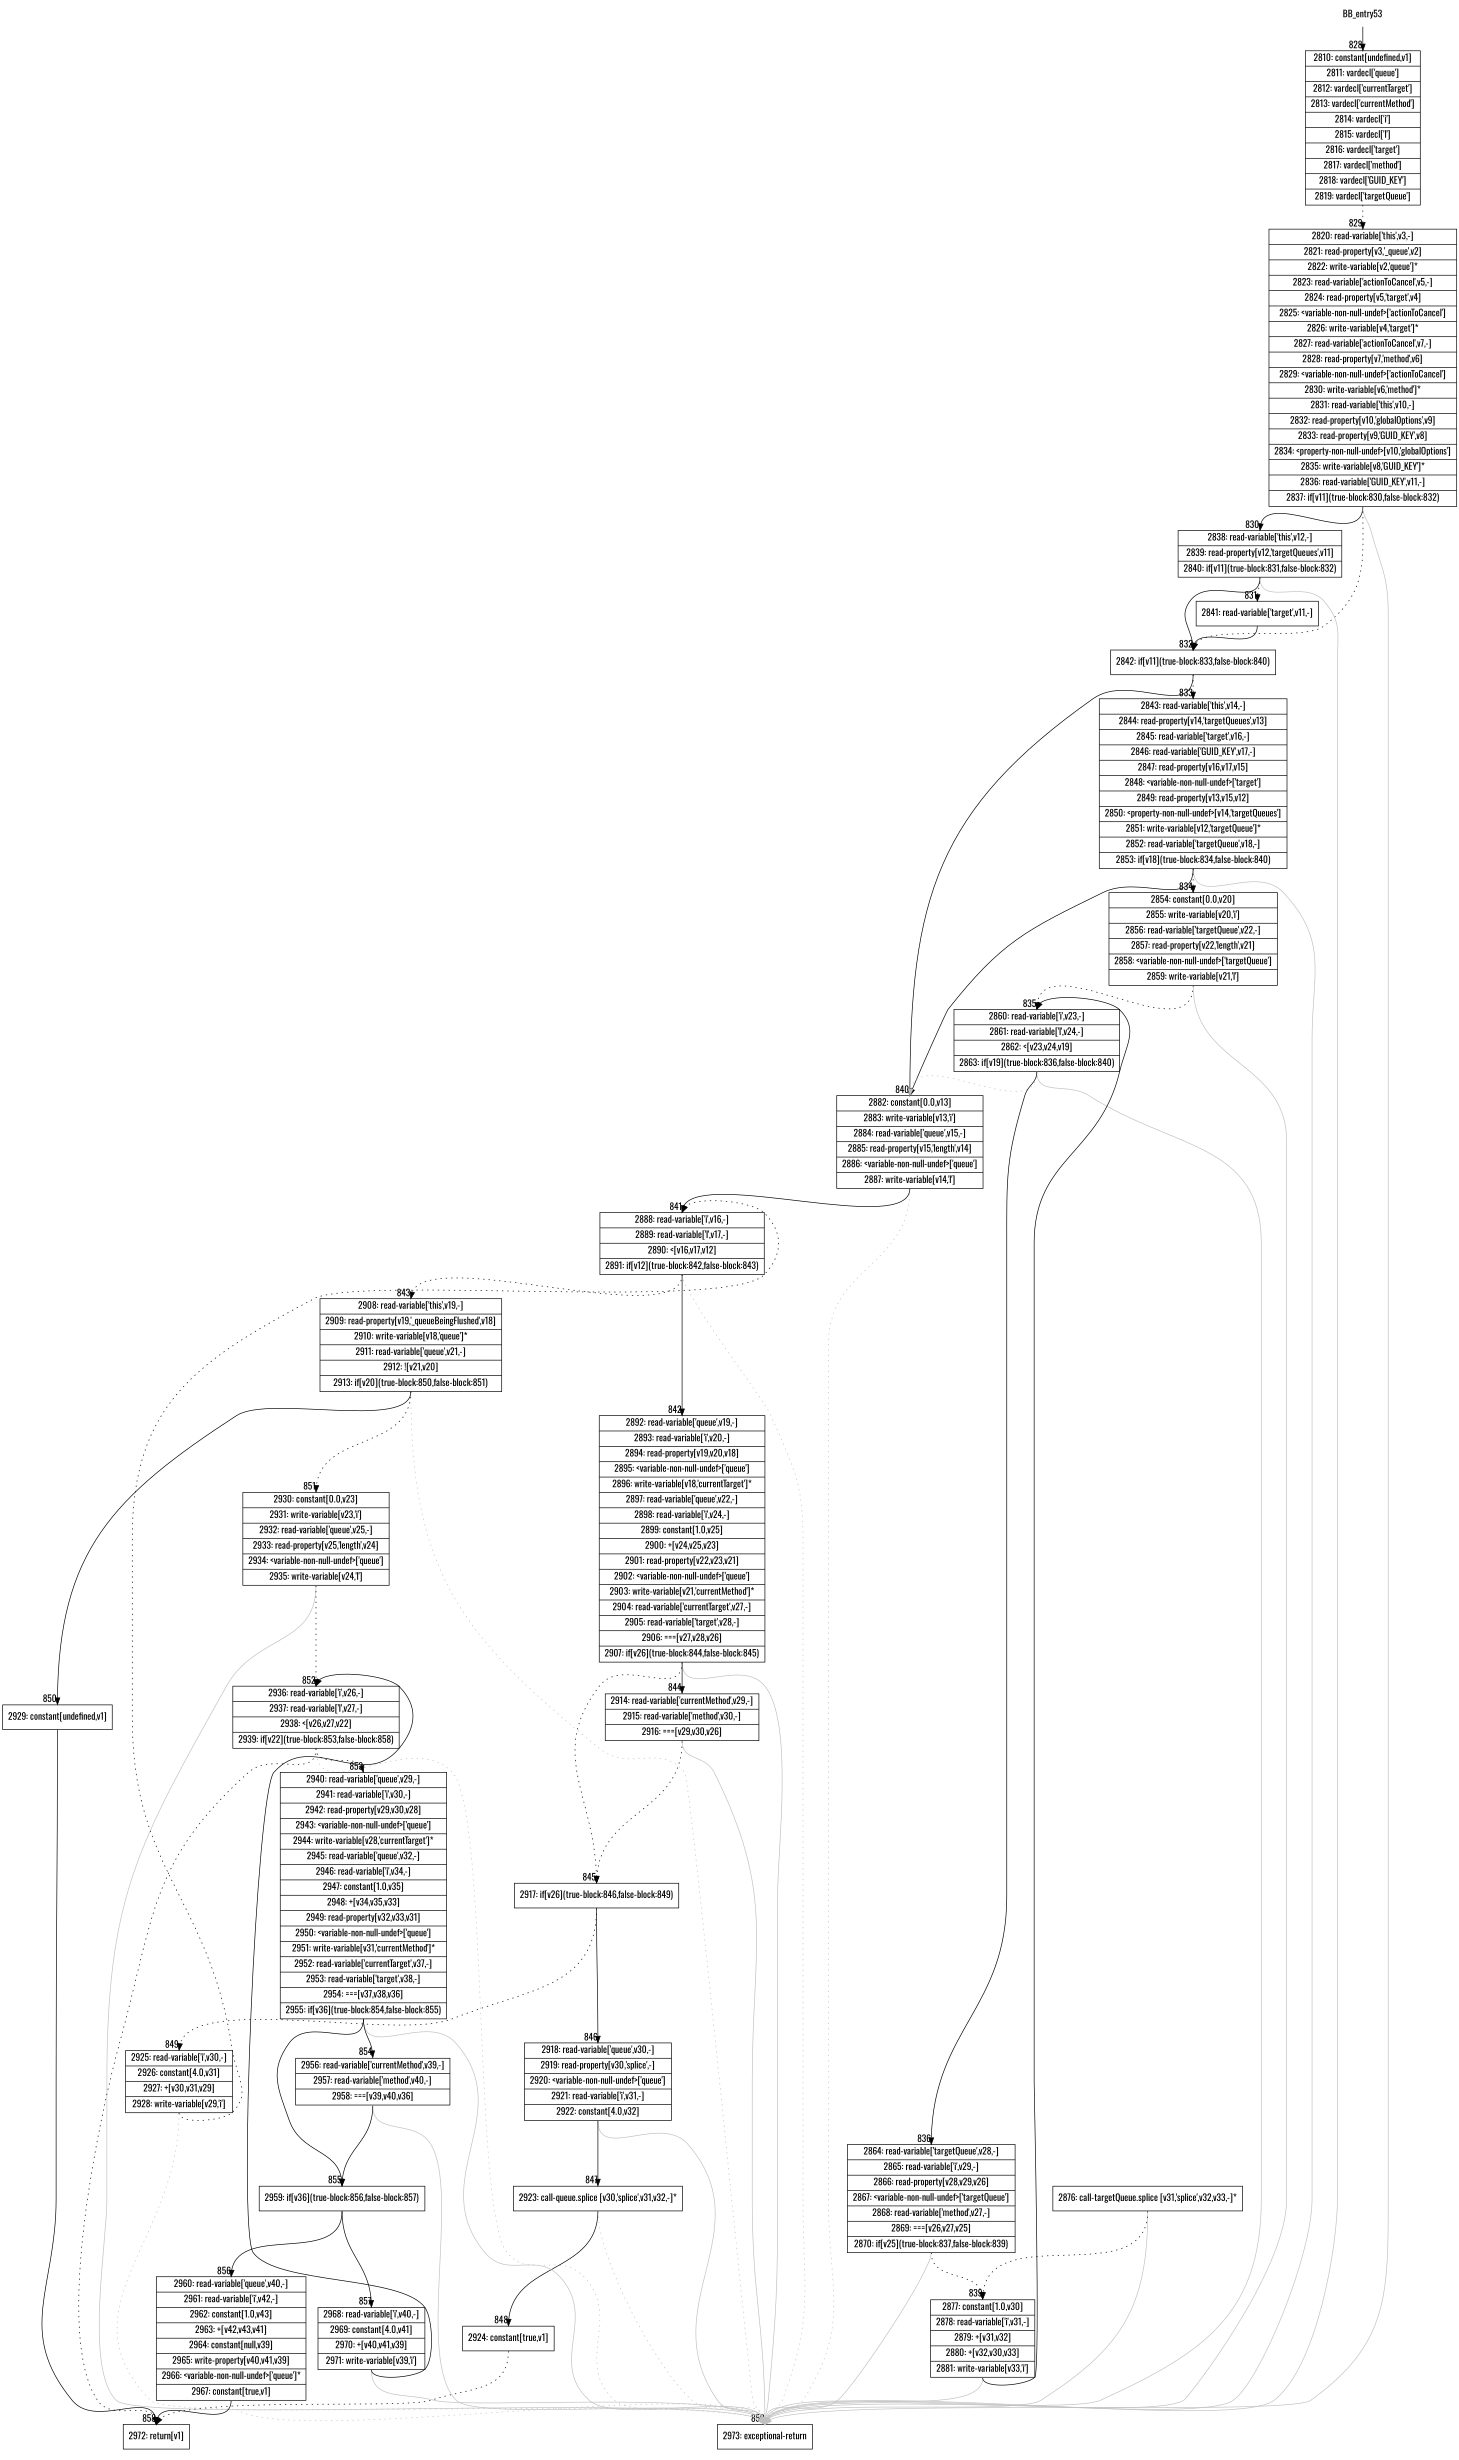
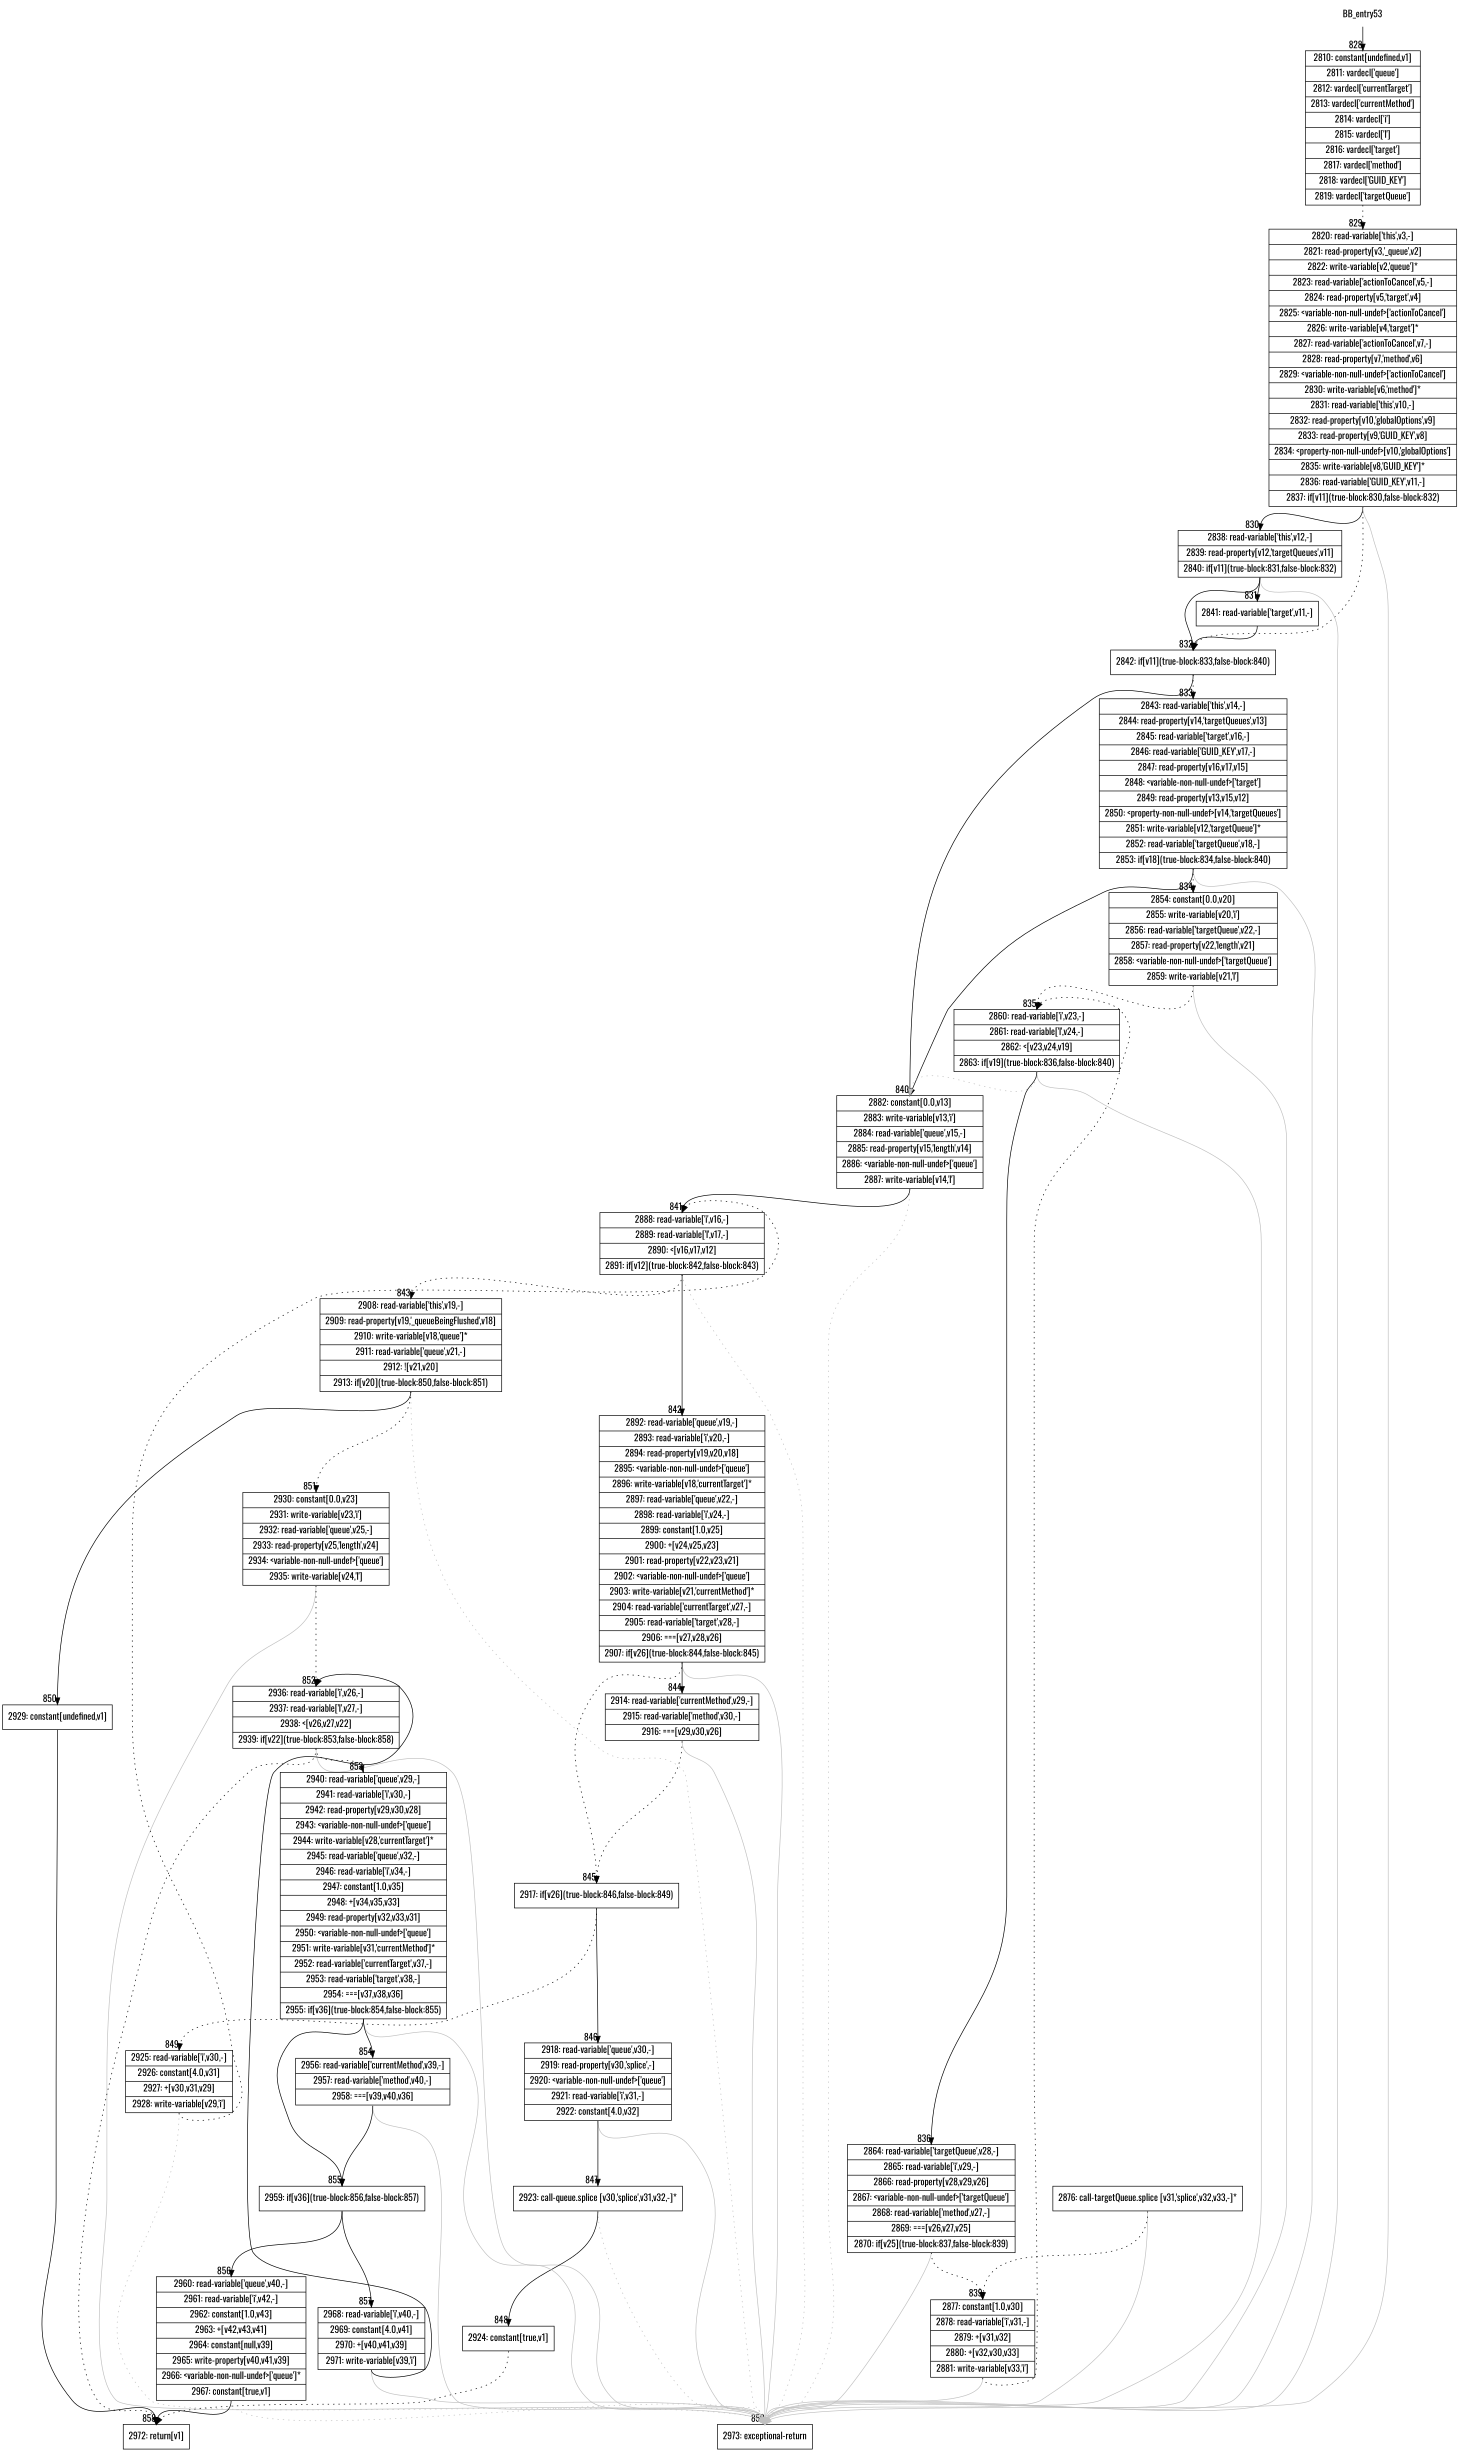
  digraph {
    fontname=Oswald
    rankdir=TD
    node [fontname=Oswald shape=record]
    edge [fontname=Oswald headport=n style=solid tailport=s]
    n1 [label=BB_entry53 shape=none]
    n2 [label="{2810: constant[undefined,v1]|2811: vardecl['queue']|2812: vardecl['currentTarget']|2813: vardecl['currentMethod']|2814: vardecl['i']|2815: vardecl['l']|2816: vardecl['target']|2817: vardecl['method']|2818: vardecl['GUID_KEY']|2819: vardecl['targetQueue']}"]
    n3 [label="{2820: read-variable['this',v3,-]|2821: read-property[v3,'_queue',v2]|2822: write-variable[v2,'queue']*|2823: read-variable['actionToCancel',v5,-]|2824: read-property[v5,'target',v4]|2825: \<variable-non-null-undef\>['actionToCancel']|2826: write-variable[v4,'target']*|2827: read-variable['actionToCancel',v7,-]|2828: read-property[v7,'method',v6]|2829: \<variable-non-null-undef\>['actionToCancel']|2830: write-variable[v6,'method']*|2831: read-variable['this',v10,-]|2832: read-property[v10,'globalOptions',v9]|2833: read-property[v9,'GUID_KEY',v8]|2834: \<property-non-null-undef\>[v10,'globalOptions']|2835: write-variable[v8,'GUID_KEY']*|2836: read-variable['GUID_KEY',v11,-]|2837: if[v11](true-block:830,false-block:832)}"]
    n4 [label="{2842: if[v11](true-block:833,false-block:840)}"]
    n5 [label="{2838: read-variable['this',v12,-]|2839: read-property[v12,'targetQueues',v11]|2840: if[v11](true-block:831,false-block:832)}"]
    n6 [label="{2973: exceptional-return}"]
    n7 [label="{2843: read-variable['this',v14,-]|2844: read-property[v14,'targetQueues',v13]|2845: read-variable['target',v16,-]|2846: read-variable['GUID_KEY',v17,-]|2847: read-property[v16,v17,v15]|2848: \<variable-non-null-undef\>['target']|2849: read-property[v13,v15,v12]|2850: \<property-non-null-undef\>[v14,'targetQueues']|2851: write-variable[v12,'targetQueue']*|2852: read-variable['targetQueue',v18,-]|2853: if[v18](true-block:834,false-block:840)}"]
    n8 [label="{2882: constant[0.0,v13]|2883: write-variable[v13,'i']|2884: read-variable['queue',v15,-]|2885: read-property[v15,'length',v14]|2886: \<variable-non-null-undef\>['queue']|2887: write-variable[v14,'l']}"]
    n9 [label="{2841: read-variable['target',v11,-]}"]
    n10 [label="{2854: constant[0.0,v20]|2855: write-variable[v20,'i']|2856: read-variable['targetQueue',v22,-]|2857: read-property[v22,'length',v21]|2858: \<variable-non-null-undef\>['targetQueue']|2859: write-variable[v21,'l']}"]
    n11 [label="{2888: read-variable['i',v16,-]|2889: read-variable['l',v17,-]|2890: \<[v16,v17,v12]|2891: if[v12](true-block:842,false-block:843)}"]
    n12 [label="{2860: read-variable['i',v23,-]|2861: read-variable['l',v24,-]|2862: \<[v23,v24,v19]|2863: if[v19](true-block:836,false-block:840)}"]
    n13 [label="{2892: read-variable['queue',v19,-]|2893: read-variable['i',v20,-]|2894: read-property[v19,v20,v18]|2895: \<variable-non-null-undef\>['queue']|2896: write-variable[v18,'currentTarget']*|2897: read-variable['queue',v22,-]|2898: read-variable['i',v24,-]|2899: constant[1.0,v25]|2900: +[v24,v25,v23]|2901: read-property[v22,v23,v21]|2902: \<variable-non-null-undef\>['queue']|2903: write-variable[v21,'currentMethod']*|2904: read-variable['currentTarget',v27,-]|2905: read-variable['target',v28,-]|2906: ===[v27,v28,v26]|2907: if[v26](true-block:844,false-block:845)}"]
    n14 [label="{2908: read-variable['this',v19,-]|2909: read-property[v19,'_queueBeingFlushed',v18]|2910: write-variable[v18,'queue']*|2911: read-variable['queue',v21,-]|2912: ![v21,v20]|2913: if[v20](true-block:850,false-block:851)}"]
    n15 [label="{2864: read-variable['targetQueue',v28,-]|2865: read-variable['i',v29,-]|2866: read-property[v28,v29,v26]|2867: \<variable-non-null-undef\>['targetQueue']|2868: read-variable['method',v27,-]|2869: ===[v26,v27,v25]|2870: if[v25](true-block:837,false-block:839)}"]
    n16 [label="{2877: constant[1.0,v30]|2878: read-variable['i',v31,-]|2879: +[v31,v32]|2880: +[v32,v30,v33]|2881: write-variable[v33,'i']}"]
    n17 [label="{2876: call-targetQueue.splice [v31,'splice',v32,v33,-]*}"]
    n18 [label="{2917: if[v26](true-block:846,false-block:849)}"]
    n19 [label="{2914: read-variable['currentMethod',v29,-]|2915: read-variable['method',v30,-]|2916: ===[v29,v30,v26]}"]
    n20 [label="{2929: constant[undefined,v1]}"]
    n21 [label="{2930: constant[0.0,v23]|2931: write-variable[v23,'i']|2932: read-variable['queue',v25,-]|2933: read-property[v25,'length',v24]|2934: \<variable-non-null-undef\>['queue']|2935: write-variable[v24,'l']}"]
    n22 [label="{2918: read-variable['queue',v30,-]|2919: read-property[v30,'splice',-]|2920: \<variable-non-null-undef\>['queue']|2921: read-variable['i',v31,-]|2922: constant[4.0,v32]}"]
    n23 [label="{2925: read-variable['i',v30,-]|2926: constant[4.0,v31]|2927: +[v30,v31,v29]|2928: write-variable[v29,'i']}"]
    n24 [label="{2972: return[v1]}"]
    n25 [label="{2936: read-variable['i',v26,-]|2937: read-variable['l',v27,-]|2938: \<[v26,v27,v22]|2939: if[v22](true-block:853,false-block:858)}"]
    n26 [label="{2923: call-queue.splice [v30,'splice',v31,v32,-]*}"]
    n27 [label="{2940: read-variable['queue',v29,-]|2941: read-variable['i',v30,-]|2942: read-property[v29,v30,v28]|2943: \<variable-non-null-undef\>['queue']|2944: write-variable[v28,'currentTarget']*|2945: read-variable['queue',v32,-]|2946: read-variable['i',v34,-]|2947: constant[1.0,v35]|2948: +[v34,v35,v33]|2949: read-property[v32,v33,v31]|2950: \<variable-non-null-undef\>['queue']|2951: write-variable[v31,'currentMethod']*|2952: read-variable['currentTarget',v37,-]|2953: read-variable['target',v38,-]|2954: ===[v37,v38,v36]|2955: if[v36](true-block:854,false-block:855)}"]
    n28 [label="{2924: constant[true,v1]}"]
    n29 [label="{2959: if[v36](true-block:856,false-block:857)}"]
    n30 [label="{2956: read-variable['currentMethod',v39,-]|2957: read-variable['method',v40,-]|2958: ===[v39,v40,v36]}"]
    n31 [label="{2960: read-variable['queue',v40,-]|2961: read-variable['i',v42,-]|2962: constant[1.0,v43]|2963: +[v42,v43,v41]|2964: constant[null,v39]|2965: write-property[v40,v41,v39]|2966: \<variable-non-null-undef\>['queue']*|2967: constant[true,v1]}"]
    n32 [label="{2968: read-variable['i',v40,-]|2969: constant[4.0,v41]|2970: +[v40,v41,v39]|2971: write-variable[v39,'i']}"]
    n1 -> n2 [headlabel="    828"]
    n2 -> n3 [headlabel="      829" style=dotted]
    n3 -> n4 [headlabel="      832" style=dotted]
    n3 -> n5 [headlabel="      830"]
    n3 -> n6 [color=gray headlabel="      859"]
    n4 -> n7 [headlabel="      833" style=dotted]
    n4 -> n8 [headlabel="      840"]
    n5 -> n4
    n5 -> n6 [color=gray]
-   n5 -> n9 [headlabel="      831" style=dotted]
+   n5 -> n9 [headlabel="      831"]
    n7 -> n6 [color=gray]
    n7 -> n8
    n7 -> n10 [headlabel="      834" style=dotted]
    n8 -> n6 [color=gray style=dotted]
    n8 -> n11 [headlabel="      841"]
    n9 -> n4
    n10 -> n6 [color=gray]
    n10 -> n12 [headlabel="      835" style=dotted]
    n11 -> n6 [color=gray style=dotted]
    n11 -> n13 [headlabel="      842"]
    n11 -> n14 [headlabel="      843" style=dotted]
    n12 -> n6 [color=gray]
    n12 -> n8 [color=gray style=dotted]
    n12 -> n15 [headlabel="      836"]
    n13 -> n6 [color=gray]
    n13 -> n18 [headlabel="      845" style=dotted]
    n13 -> n19 [headlabel="      844"]
    n14 -> n6 [color=gray style=dotted]
    n14 -> n20 [headlabel="      850"]
    n14 -> n21 [headlabel="      851" style=dotted]
    n15 -> n6 [color=gray]
    n15 -> n16 [headlabel="      839" style=dotted]
    n16 -> n6 [color=gray]
-   n16 -> n12
+   n16 -> n12 [style=dotted]
    n17 -> n6 [color=gray]
    n17 -> n16 [style=dotted]
    n18 -> n22 [headlabel="      846"]
    n18 -> n23 [headlabel="      849" style=dotted]
    n19 -> n6 [color=gray]
    n19 -> n18 [style=dotted]
    n20 -> n24
    n21 -> n6 [color=gray]
    n21 -> n25 [headlabel="      852" style=dotted]
    n22 -> n6 [color=gray]
    n22 -> n26 [headlabel="      847"]
    n23 -> n6 [color=gray style=dotted]
    n23 -> n11 [style=dotted]
-   n25 -> n6 [color=gray style=dotted]
+   n25 -> n6 [color=gray]
    n25 -> n24 [style=dotted]
    n25 -> n27 [headlabel="      853" style=dotted]
    n26 -> n6 [color=gray style=dotted]
    n26 -> n28 [headlabel="      848"]
    n27 -> n6 [color=gray]
    n27 -> n29 [headlabel="      855"]
    n27 -> n30 [headlabel="      854"]
    n28 -> n24 [headlabel="      858" style=dotted]
    n29 -> n31 [headlabel="      856"]
    n29 -> n32 [headlabel="      857"]
    n30 -> n6 [color=gray]
    n30 -> n29
    n31 -> n6 [color=gray style=dotted]
    n31 -> n24
    n32 -> n6 [color=gray]
    n32 -> n25
  }
